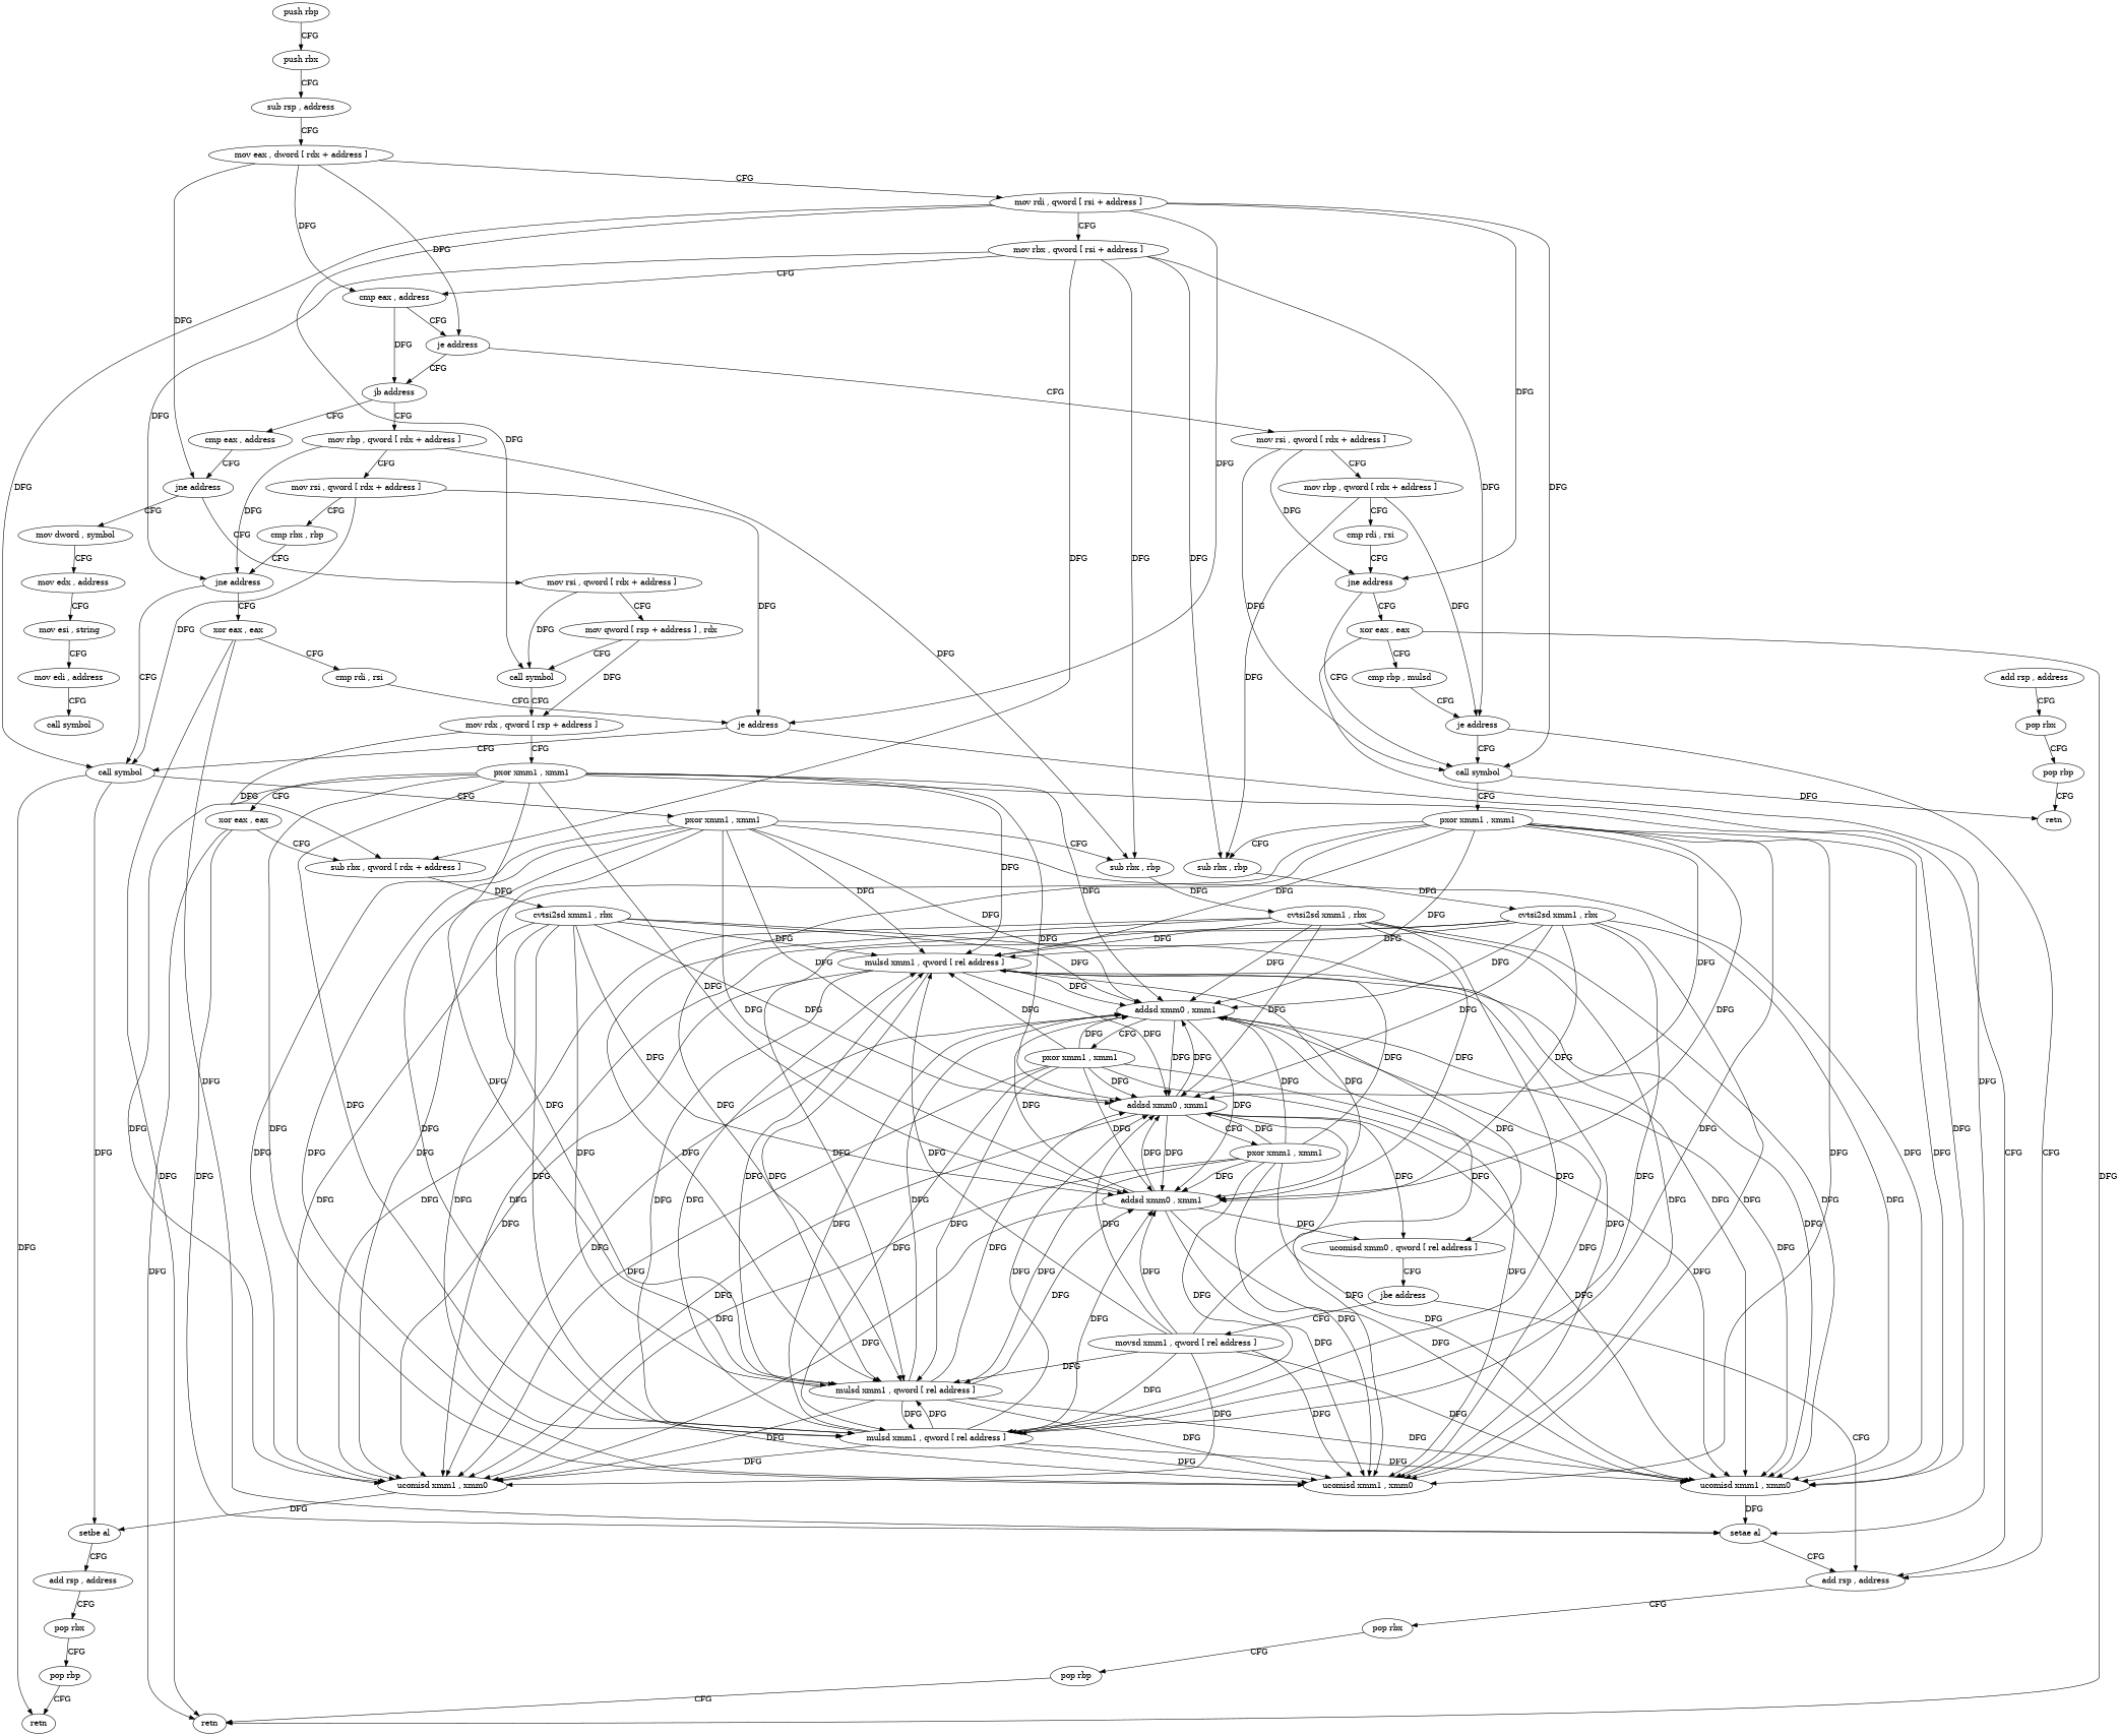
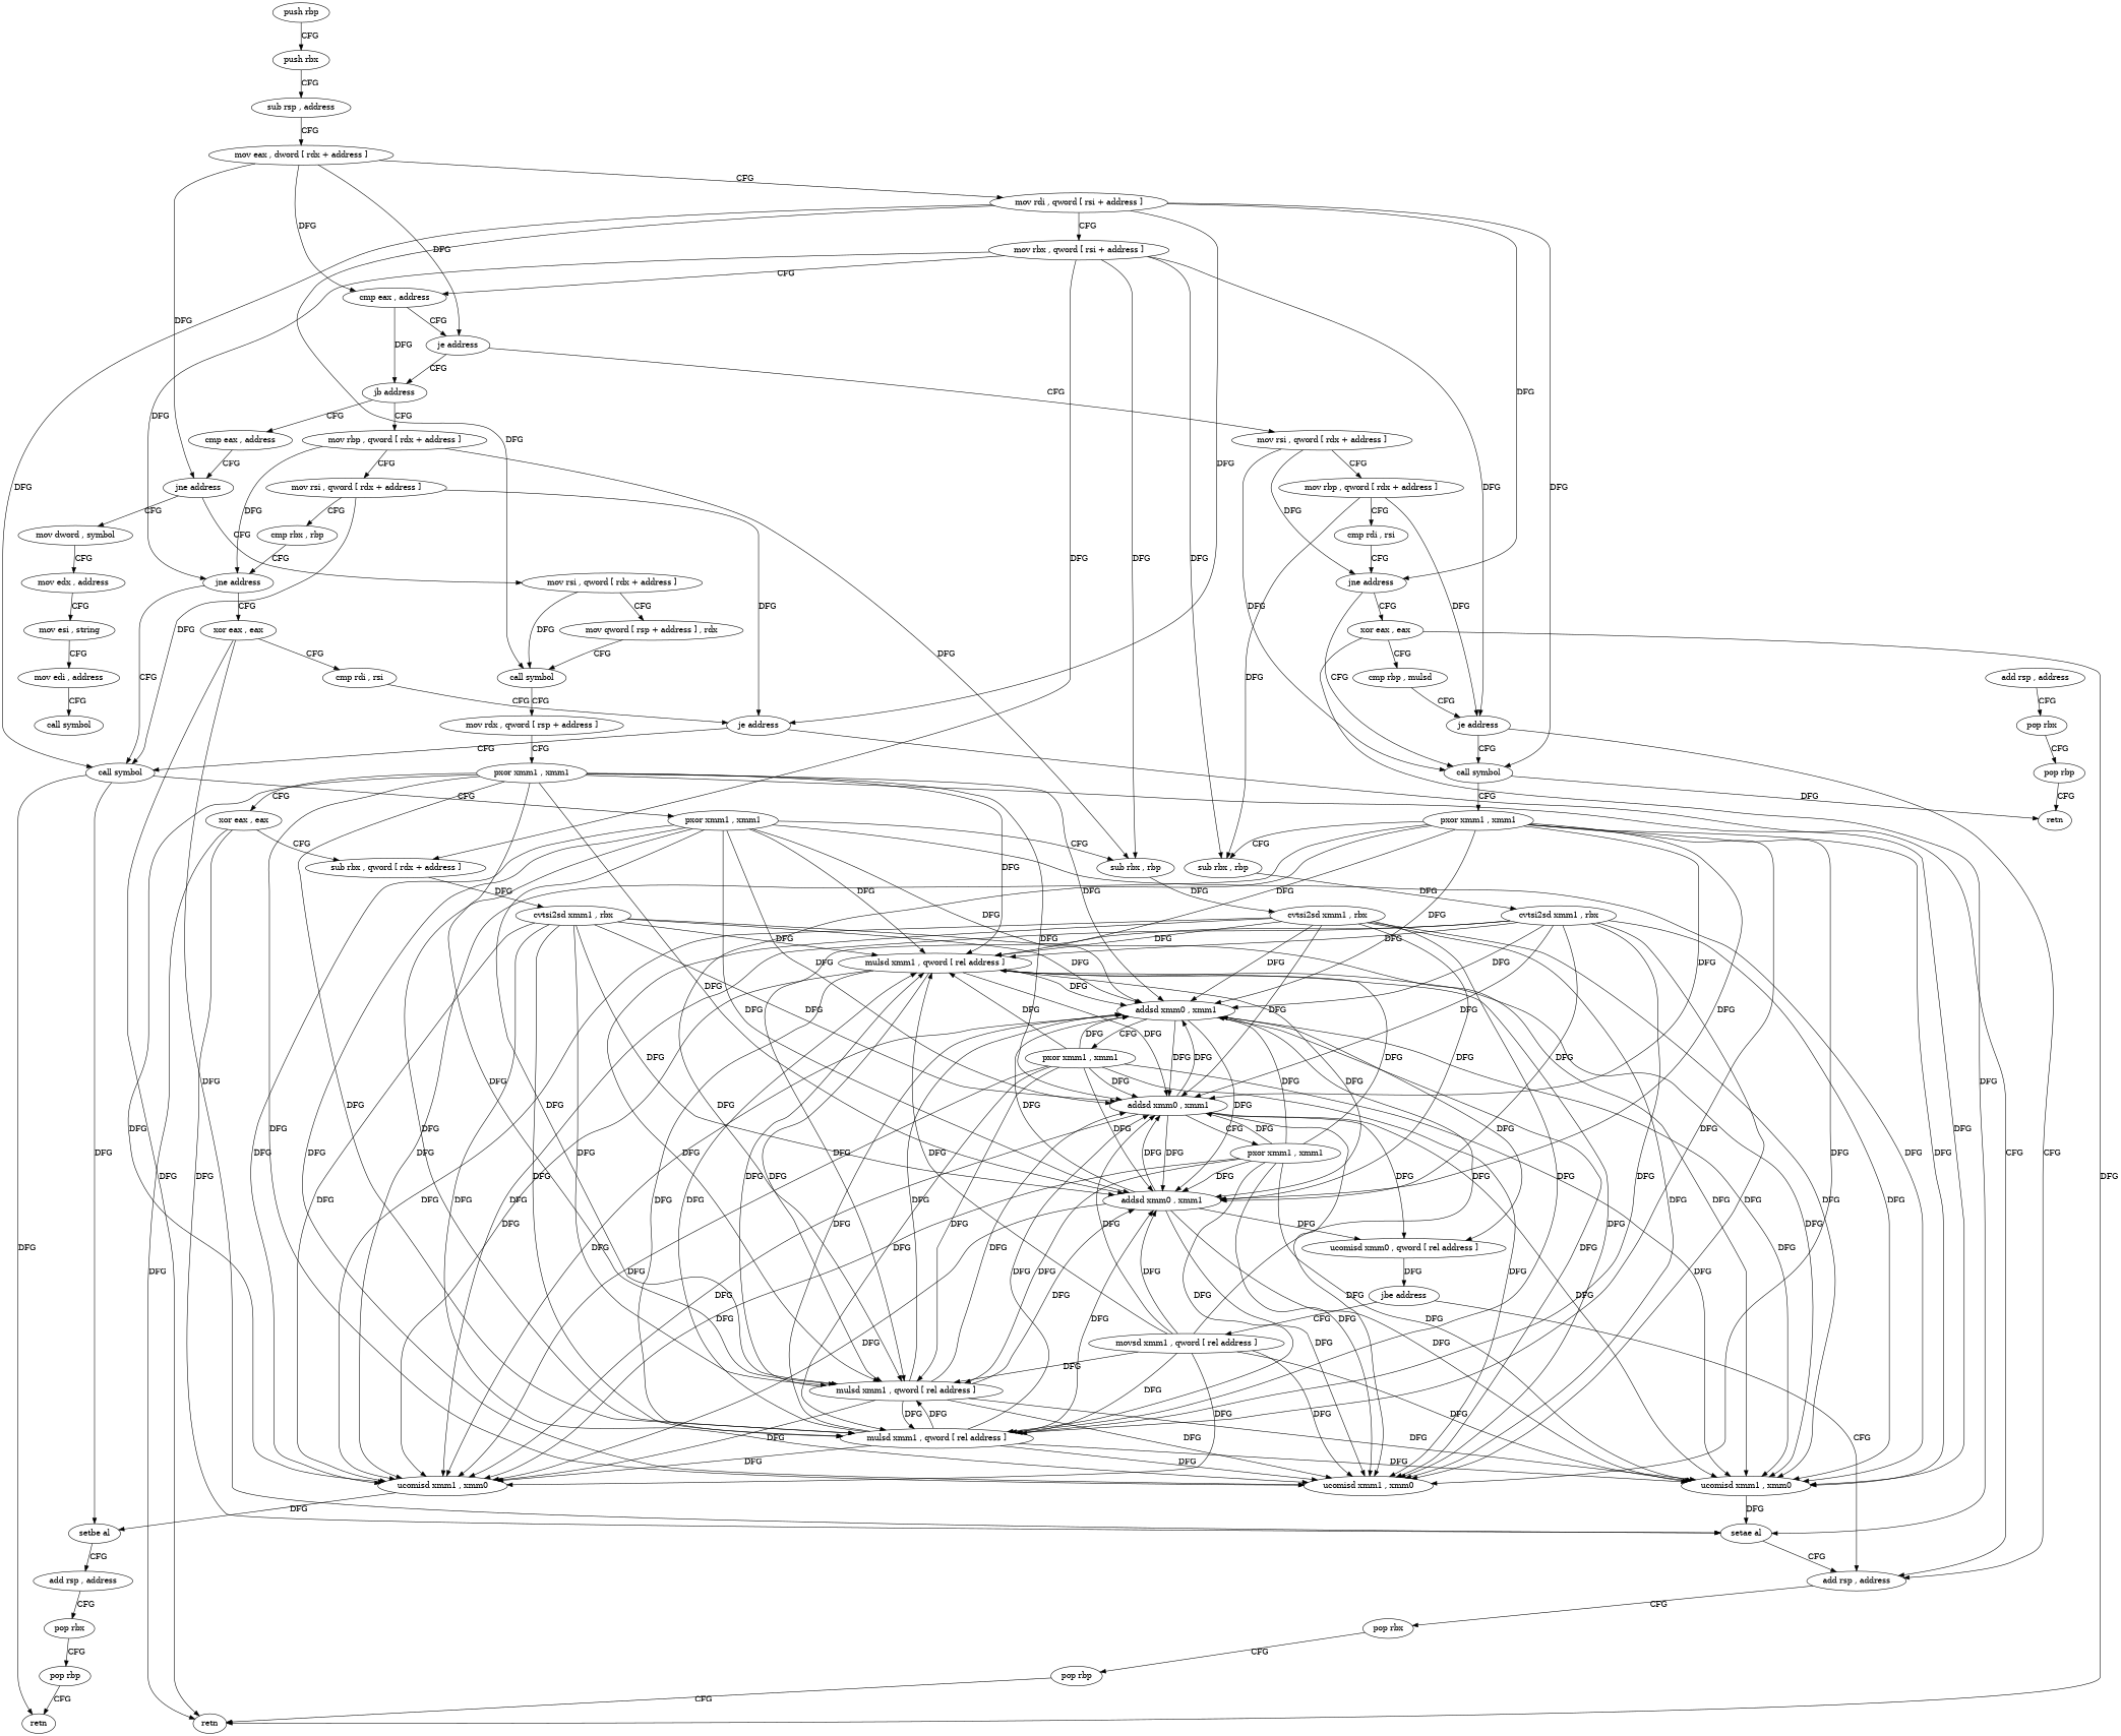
  digraph {
    n1 [label="push rbp"]
    n2 [label="push rbx"]
    n3 [label="sub rsp , address"]
    n4 [label="mov eax , dword [ rdx + address ]"]
    n5 [label="mov rdi , qword [ rsi + address ]"]
    n6 [label="cmp eax , address"]
    n7 [label="je address"]
    n8 [label="jne address"]
    n9 [label="mov rbx , qword [ rsi + address ]"]
    n10 [label="jne address"]
    n11 [label="call symbol"]
    n12 [label="call symbol"]
    n13 [label="je address"]
    n14 [label="call symbol"]
    n15 [label="jb address"]
    n16 [label="mov rsi , qword [ rdx + address ]"]
    n17 [label="mov dword , symbol"]
    n18 [label="mov rsi , qword [ rdx + address ]"]
    n19 [label="sub rbx , rbp"]
    n20 [label="je address"]
    n21 [label="jne address"]
    n22 [label="sub rbx , rbp"]
    n23 [label="sub rbx , qword [ rdx + address ]"]
    n24 [label="xor eax , eax"]
    n25 [label="pxor xmm1 , xmm1"]
    n26 [label=retn]
    n27 [label="pxor xmm1 , xmm1"]
    n28 [label="setbe al"]
    n29 [label=retn]
    n30 [label="add rsp , address"]
    n31 [label="mov rdx , qword [ rsp + address ]"]
    n32 [label="cvtsi2sd xmm1 , rbx"]
    n33 [label="xor eax , eax"]
    n34 [label="cvtsi2sd xmm1 , rbx"]
    n35 [label="cvtsi2sd xmm1 , rbx"]
    n36 [label="mov rbp , qword [ rdx + address ]"]
    n37 [label="cmp eax , address"]
    n38 [label="mov rbp , qword [ rdx + address ]"]
    n39 [label="cmp rdi , rsi"]
    n40 [label="mov rsi , qword [ rdx + address ]"]
    n41 [label="cmp rbp , mulsd"]
    n42 [label=retn]
    n43 [label="setae al"]
    n44 [label="mulsd xmm1 , qword [ rel address ]"]
    n45 [label="addsd xmm0 , xmm1"]
    n46 [label="ucomisd xmm1 , xmm0"]
    n47 [label="mulsd xmm1 , qword [ rel address ]"]
    n48 [label="addsd xmm0 , xmm1"]
    n49 [label="ucomisd xmm1 , xmm0"]
    n50 [label="mulsd xmm1 , qword [ rel address ]"]
    n51 [label="addsd xmm0 , xmm1"]
    n52 [label="ucomisd xmm1 , xmm0"]
    n53 [label="cmp rbx , rbp"]
    n54 [label="pxor xmm1 , xmm1"]
    n55 [label="ucomisd xmm0 , qword [ rel address ]"]
    n56 [label="pxor xmm1 , xmm1"]
    n57 [label="jbe address"]
    n58 [label="add rsp , address"]
    n59 [label="pop rbx"]
    n60 [label="pop rbp"]
    n61 [label="pop rbx"]
    n62 [label="pop rbp"]
    n63 [label="cmp rdi , rsi"]
    n64 [label="add rsp , address"]
    n65 [label="mov edx , address"]
    n66 [label="mov qword [ rsp + address ] , rdx"]
    n67 [label="mov esi , string"]
    n68 [label="pop rbx"]
    n69 [label="pop rbp"]
    n70 [label="mov edi , address"]
    n71 [label="call symbol"]
    n72 [label="pxor xmm1 , xmm1"]
    n73 [label="xor eax , eax"]
    n74 [label="movsd xmm1 , qword [ rel address ]"]
    n1 -> n2 [label=CFG]
    n2 -> n3 [label=CFG]
    n3 -> n4 [label=CFG]
    n4 -> n5 [label=CFG]
    n4 -> n6 [label=DFG]
    n4 -> n7 [label=DFG]
    n4 -> n8 [label=DFG]
    n5 -> n9 [label=CFG]
    n5 -> n10 [label=DFG]
    n5 -> n11 [label=DFG]
    n5 -> n12 [label=DFG]
    n5 -> n13 [label=DFG]
    n5 -> n14 [label=DFG]
    n6 -> n7 [label=CFG]
    n6 -> n15 [label=DFG]
    n7 -> n15 [label=CFG]
    n7 -> n16 [label=CFG]
    n8 -> n17 [label=CFG]
    n8 -> n18 [label=CFG]
    n9 -> n6 [label=CFG]
    n9 -> n19 [label=DFG]
    n9 -> n20 [label=DFG]
    n9 -> n21 [label=DFG]
    n9 -> n22 [label=DFG]
    n9 -> n23 [label=DFG]
    n10 -> n11 [label=CFG]
    n10 -> n24 [label=CFG]
    n11 -> n25 [label=CFG]
    n11 -> n26 [label=DFG]
    n12 -> n27 [label=CFG]
    n12 -> n28 [label=DFG]
    n12 -> n29 [label=DFG]
    n13 -> n12 [label=CFG]
    n13 -> n30 [label=CFG]
    n14 -> n31 [label=CFG]
    n15 -> n36 [label=CFG]
    n15 -> n37 [label=CFG]
    n16 -> n10 [label=DFG]
    n16 -> n11 [label=DFG]
    n16 -> n38 [label=CFG]
    n17 -> n65 [label=CFG]
    n18 -> n14 [label=DFG]
    n18 -> n66 [label=CFG]
    n19 -> n32 [label=DFG]
    n20 -> n11 [label=CFG]
    n20 -> n30 [label=CFG]
    n21 -> n12 [label=CFG]
    n21 -> n33 [label=CFG]
    n22 -> n34 [label=DFG]
    n23 -> n35 [label=DFG]
    n24 -> n41 [label=CFG]
    n24 -> n42 [label=DFG]
    n24 -> n43 [label=DFG]
    n25 -> n19 [label=CFG]
    n25 -> n44 [label=DFG]
    n25 -> n45 [label=DFG]
    n25 -> n46 [label=DFG]
    n25 -> n47 [label=DFG]
    n25 -> n48 [label=DFG]
    n25 -> n49 [label=DFG]
    n25 -> n50 [label=DFG]
    n25 -> n51 [label=DFG]
    n25 -> n52 [label=DFG]
    n27 -> n22 [label=CFG]
    n27 -> n44 [label=DFG]
    n27 -> n45 [label=DFG]
    n27 -> n46 [label=DFG]
    n27 -> n47 [label=DFG]
    n27 -> n48 [label=DFG]
    n27 -> n49 [label=DFG]
    n27 -> n50 [label=DFG]
    n27 -> n51 [label=DFG]
    n27 -> n52 [label=DFG]
    n28 -> n64 [label=CFG]
    n30 -> n61 [label=CFG]
-   n31 -> n23 [label=DFG]
    n31 -> n72 [label=CFG]
    n32 -> n44 [label=DFG]
    n32 -> n45 [label=DFG]
    n32 -> n46 [label=DFG]
    n32 -> n47 [label=DFG]
    n32 -> n48 [label=DFG]
    n32 -> n49 [label=DFG]
    n32 -> n50 [label=DFG]
    n32 -> n51 [label=DFG]
    n32 -> n52 [label=DFG]
    n33 -> n42 [label=DFG]
    n33 -> n43 [label=DFG]
    n33 -> n63 [label=CFG]
    n34 -> n44 [label=DFG]
    n34 -> n45 [label=DFG]
    n34 -> n46 [label=DFG]
    n34 -> n47 [label=DFG]
    n34 -> n48 [label=DFG]
    n34 -> n49 [label=DFG]
    n34 -> n50 [label=DFG]
    n34 -> n51 [label=DFG]
    n34 -> n52 [label=DFG]
    n35 -> n44 [label=DFG]
    n35 -> n45 [label=DFG]
    n35 -> n46 [label=DFG]
    n35 -> n47 [label=DFG]
    n35 -> n48 [label=DFG]
    n35 -> n49 [label=DFG]
    n35 -> n50 [label=DFG]
    n35 -> n51 [label=DFG]
    n35 -> n52 [label=DFG]
    n36 -> n21 [label=DFG]
    n36 -> n22 [label=DFG]
    n36 -> n40 [label=CFG]
    n37 -> n8 [label=CFG]
    n38 -> n19 [label=DFG]
    n38 -> n20 [label=DFG]
    n38 -> n39 [label=CFG]
    n39 -> n10 [label=CFG]
    n40 -> n12 [label=DFG]
    n40 -> n13 [label=DFG]
    n40 -> n53 [label=CFG]
    n41 -> n20 [label=CFG]
    n43 -> n30 [label=CFG]
    n44 -> n45 [label=DFG]
    n44 -> n46 [label=DFG]
    n44 -> n47 [label=DFG]
    n44 -> n48 [label=DFG]
    n44 -> n49 [label=DFG]
    n44 -> n50 [label=DFG]
    n44 -> n51 [label=DFG]
    n44 -> n52 [label=DFG]
    n45 -> n46 [label=DFG]
    n45 -> n48 [label=DFG]
    n45 -> n49 [label=DFG]
    n45 -> n51 [label=DFG]
    n45 -> n52 [label=DFG]
    n45 -> n54 [label=CFG]
    n45 -> n55 [label=DFG]
    n47 -> n44 [label=DFG]
    n47 -> n45 [label=DFG]
    n47 -> n46 [label=DFG]
    n47 -> n48 [label=DFG]
    n47 -> n49 [label=DFG]
    n47 -> n50 [label=DFG]
    n47 -> n51 [label=DFG]
    n47 -> n52 [label=DFG]
    n48 -> n45 [label=DFG]
    n48 -> n46 [label=DFG]
    n48 -> n49 [label=DFG]
    n48 -> n51 [label=DFG]
    n48 -> n52 [label=DFG]
    n48 -> n55 [label=DFG]
    n48 -> n56 [label=CFG]
    n49 -> n28 [label=DFG]
    n50 -> n44 [label=DFG]
    n50 -> n45 [label=DFG]
    n50 -> n46 [label=DFG]
    n50 -> n47 [label=DFG]
    n50 -> n48 [label=DFG]
    n50 -> n49 [label=DFG]
    n50 -> n51 [label=DFG]
    n50 -> n52 [label=DFG]
    n51 -> n45 [label=DFG]
    n51 -> n46 [label=DFG]
    n51 -> n48 [label=DFG]
    n51 -> n49 [label=DFG]
    n51 -> n52 [label=DFG]
    n51 -> n55 [label=DFG]
    n52 -> n43 [label=DFG]
    n53 -> n21 [label=CFG]
    n54 -> n44 [label=DFG]
    n54 -> n45 [label=DFG]
    n54 -> n46 [label=DFG]
    n54 -> n47 [label=DFG]
    n54 -> n48 [label=DFG]
    n54 -> n49 [label=DFG]
    n54 -> n50 [label=DFG]
    n54 -> n51 [label=DFG]
    n54 -> n52 [label=DFG]
-   n55 -> n57 [label=CFG]
+   n55 -> n57 [label=DFG]
    n56 -> n44 [label=DFG]
    n56 -> n45 [label=DFG]
    n56 -> n46 [label=DFG]
    n56 -> n47 [label=DFG]
    n56 -> n48 [label=DFG]
    n56 -> n49 [label=DFG]
    n56 -> n50 [label=DFG]
    n56 -> n51 [label=DFG]
    n56 -> n52 [label=DFG]
    n57 -> n30 [label=CFG]
    n57 -> n74 [label=CFG]
    n58 -> n59 [label=CFG]
    n59 -> n60 [label=CFG]
    n60 -> n26 [label=CFG]
    n61 -> n62 [label=CFG]
    n62 -> n42 [label=CFG]
    n63 -> n13 [label=CFG]
    n64 -> n68 [label=CFG]
    n65 -> n67 [label=CFG]
    n66 -> n14 [label=CFG]
-   n66 -> n31 [label=DFG]
    n67 -> n70 [label=CFG]
    n68 -> n69 [label=CFG]
    n69 -> n29 [label=CFG]
    n70 -> n71 [label=CFG]
    n72 -> n44 [label=DFG]
    n72 -> n45 [label=DFG]
    n72 -> n46 [label=DFG]
    n72 -> n47 [label=DFG]
    n72 -> n48 [label=DFG]
    n72 -> n49 [label=DFG]
    n72 -> n50 [label=DFG]
    n72 -> n51 [label=DFG]
    n72 -> n52 [label=DFG]
    n72 -> n73 [label=CFG]
    n73 -> n23 [label=CFG]
    n73 -> n42 [label=DFG]
    n73 -> n43 [label=DFG]
    n74 -> n44 [label=DFG]
    n74 -> n45 [label=DFG]
    n74 -> n46 [label=DFG]
    n74 -> n47 [label=DFG]
    n74 -> n48 [label=DFG]
    n74 -> n49 [label=DFG]
    n74 -> n50 [label=DFG]
    n74 -> n51 [label=DFG]
    n74 -> n52 [label=DFG]
  }
